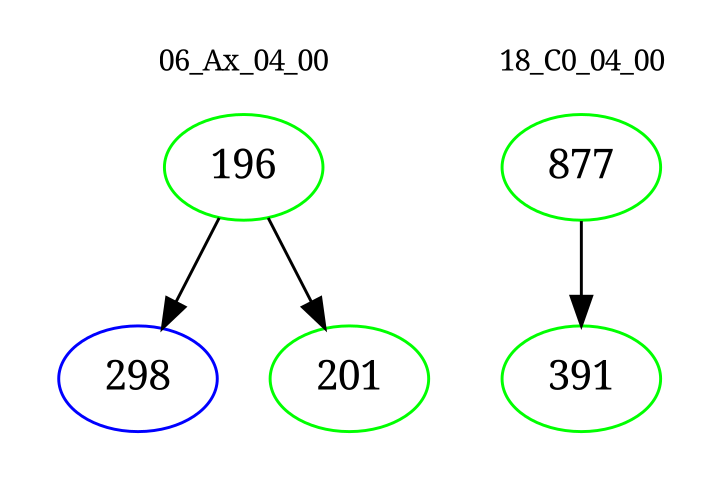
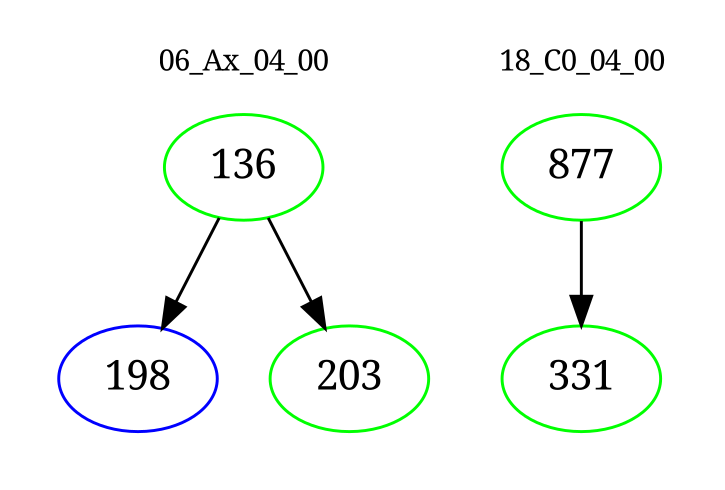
  digraph {
    fontname="Noto Serif"
    node [color=green fontname="Noto Serif"]
    edge [color=black fontname="Noto Serif"]
-   n1 [label=196]
-   n2 [color=blue label=298]
-   n3 [label=201]
+   n1 [label=136]
+   n2 [color=blue label=198]
+   n3 [label=203]
    n4 [label=877]
-   n5 [label=391]
+   n5 [label=331]
    subgraph cluster_1 {
      color=white
      fontsize=10
      label="06_Ax_04_00"
      n1
      n2
      n3
    }
    subgraph cluster_2 {
      color=white
      fontsize=10
      label="18_C0_04_00"
      n4
      n5
    }
    n1 -> n2
    n1 -> n3
    n4 -> n5
  }
